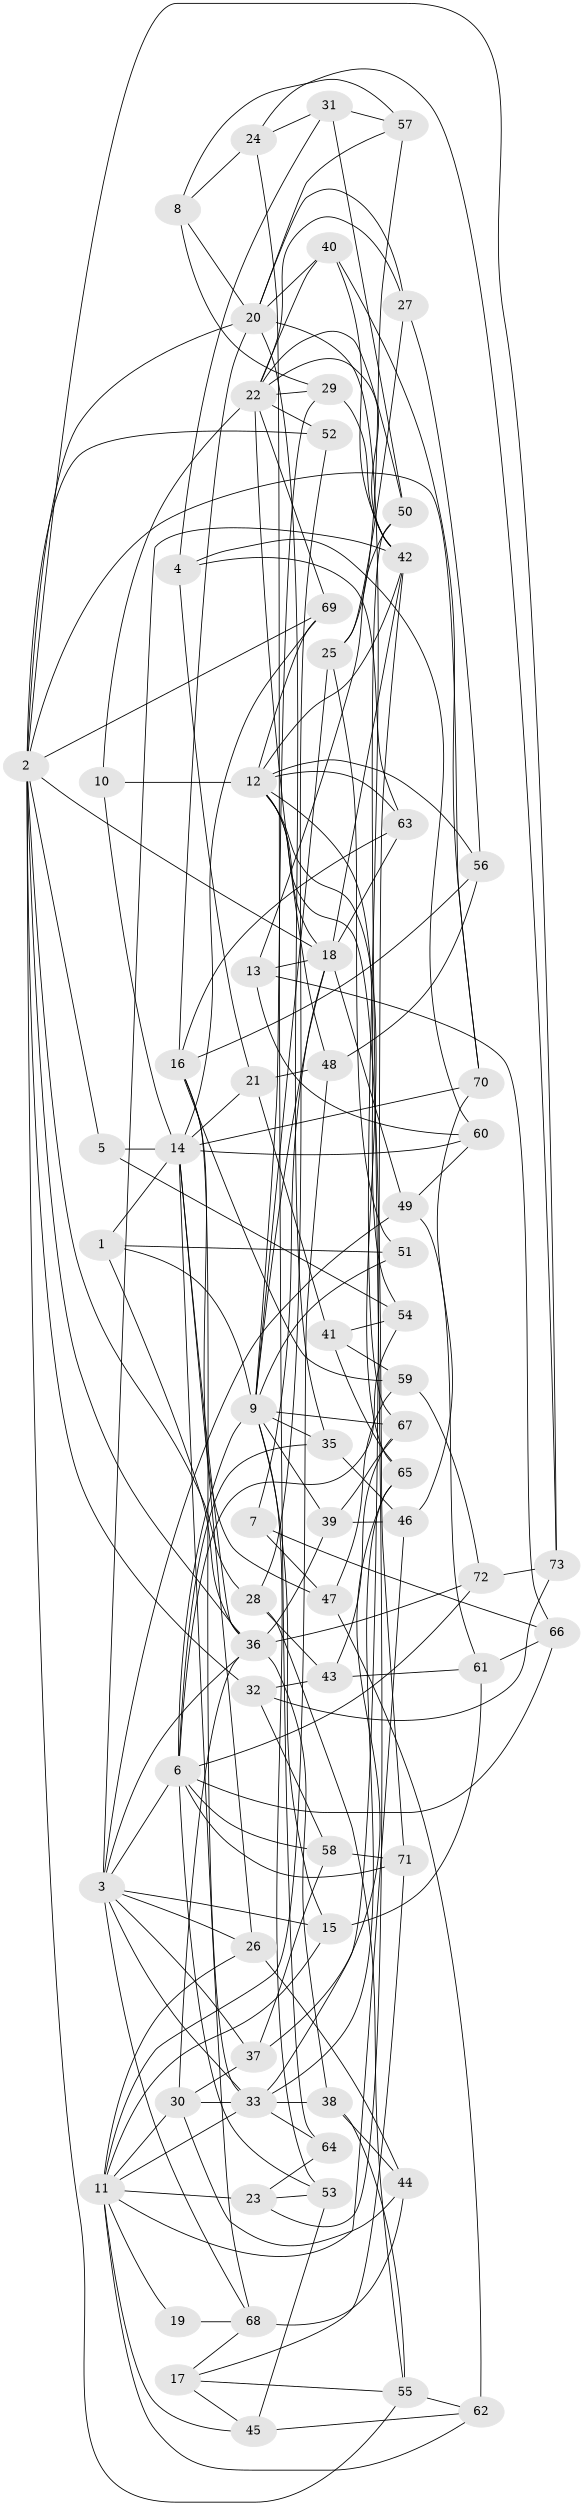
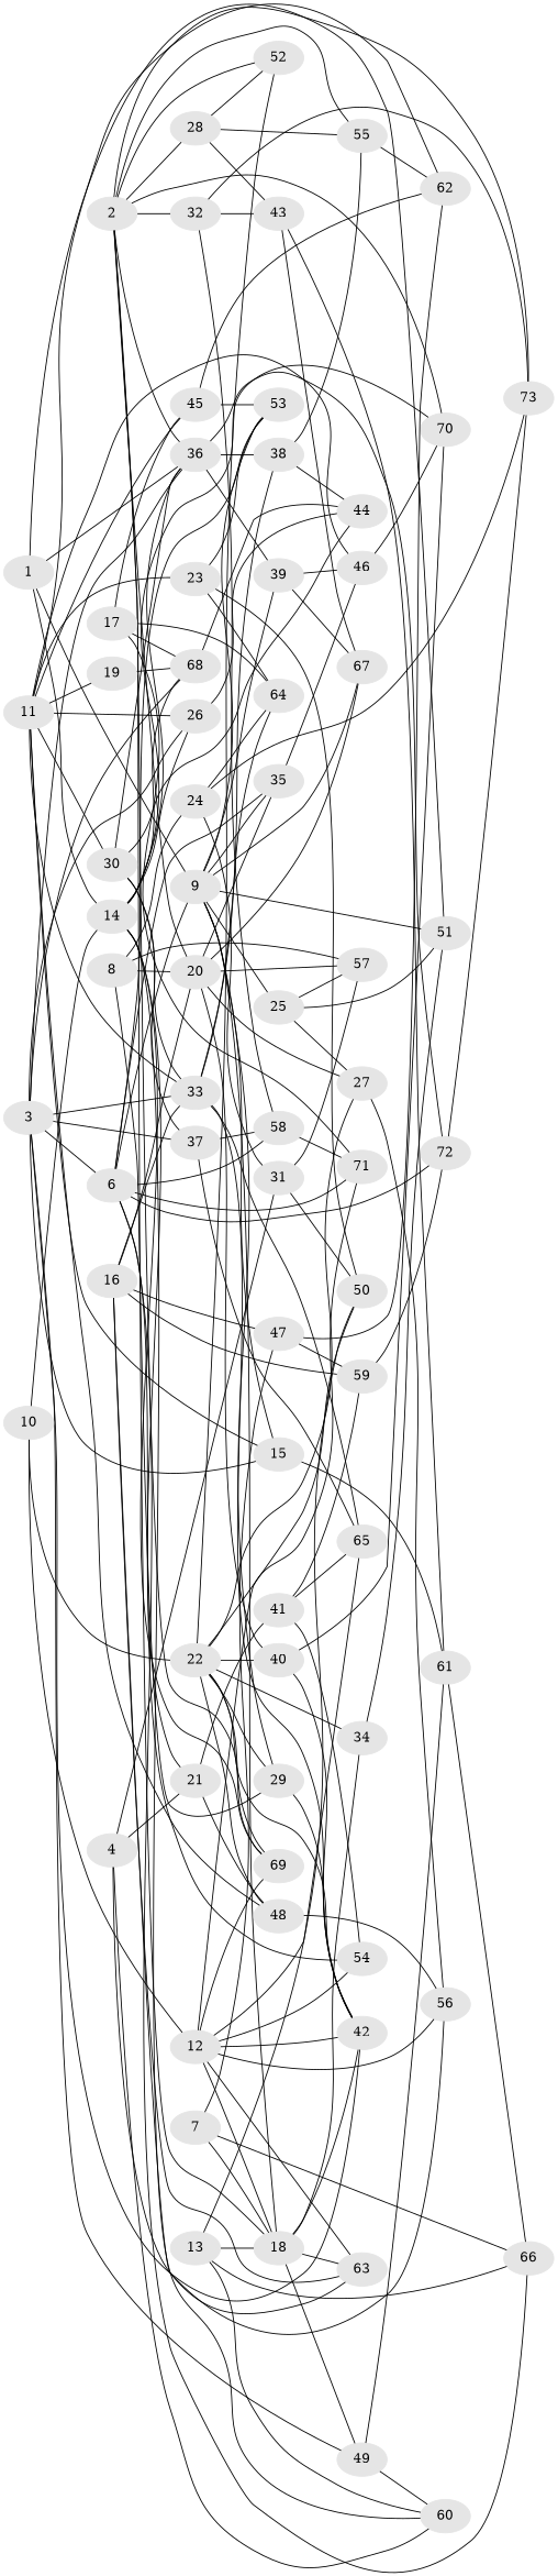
  graph {
    rankdir=LR
    node [color=gray90 style=filled]
    edge [weight=1.0]
    1
    9
    14
    36
    51
    18
    15
    35
    53
    29
    25
    39
    67
    69
    70
    26
    68
    21
    60
    72
    38
    2
-   5
    20
    28
    32
    52
    55
    73
    54
    42
    49
    63
+   34
    57
    27
    40
    43
    58
    62
    3
    6
    33
    37
    66
    71
    61
    44
    65
    64
    4
    31
    48
    41
    50
    46
    7
    47
    59
    8
    24
    10
    12
    22
    56
    11
    19
    23
    30
    45
    13
    16
    17
    1 -- 9
    1 -- 14
    1 -- 36
    1 -- 51
    9 -- 51
    9 -- 18
    9 -- 15
    9 -- 35
    9 -- 53
    9 -- 29
    9 -- 25
    9 -- 39
    9 -- 67
    14 -- 36
    14 -- 69
    14 -- 70
    14 -- 26
    14 -- 68
    14 -- 21
    14 -- 60
    36 -- 39
    36 -- 72
    36 -- 38
    18 -- 42
    18 -- 49
    18 -- 63
+   18 -- 34
    15 -- 61
    35 -- 46
    29 -- 42
    25 -- 51
    25 -- 57
    25 -- 27
    39 -- 67
    39 -- 46
    26 -- 44
    68 -- 44
    21 -- 48
    21 -- 41
    72 -- 73
    38 -- 55
    38 -- 44
    2 -- 36
    2 -- 18
    2 -- 69
    2 -- 70
-   2 -- 5
    2 -- 20 [weight=2.0]
    2 -- 28
    2 -- 32
    2 -- 52
    2 -- 55
    2 -- 73
-   5 -- 14 [weight=2.0]
-   5 -- 54
    20 -- 35
    20 -- 67
    20 -- 57
    20 -- 27
    20 -- 40
    28 -- 52
    28 -- 55
    28 -- 43
    32 -- 73
    32 -- 43
    32 -- 58
    55 -- 62
    49 -- 60
    49 -- 61
+   34 -- 51
    27 -- 56
    40 -- 70
    40 -- 42
    43 -- 67
    43 -- 61
    58 -- 71
    3 -- 36
    3 -- 15
    3 -- 26
    3 -- 68
    3 -- 42 [weight=2.0]
    3 -- 49
    3 -- 6
    3 -- 33 [weight=3.0]
    3 -- 37
    6 -- 9 [weight=2.0]
    6 -- 35
    6 -- 53
    6 -- 72
    6 -- 54
    6 -- 58
    6 -- 66
    6 -- 71
    33 -- 38
    33 -- 42
    33 -- 65
    33 -- 64
    37 -- 58
    37 -- 65
    61 -- 66
    4 -- 21
    4 -- 60
    4 -- 63
    4 -- 31
    31 -- 57
    31 -- 50
    48 -- 56
    41 -- 54
    41 -- 65
    41 -- 59
    46 -- 70
    7 -- 18
    7 -- 66
    7 -- 47
    47 -- 62
    47 -- 59
    59 -- 72
    8 -- 29
    8 -- 20
    8 -- 57
    8 -- 24
    24 -- 73
    24 -- 64
    24 -- 31
    10 -- 14 [weight=2.0]
    10 -- 12
    10 -- 22
    12 -- 18 [weight=2.0]
    12 -- 69
    12 -- 54
    12 -- 42
    12 -- 63
    12 -- 71
    12 -- 65
    12 -- 56
    22 -- 29
    22 -- 69
    22 -- 52 [weight=2.0]
    22 -- 42
+   22 -- 34 [weight=2.0]
    22 -- 27
    22 -- 40
    22 -- 48
    22 -- 50
    11 -- 15
    11 -- 26
    11 -- 62
    11 -- 33
    11 -- 48
    11 -- 46
    11 -- 19 [weight=2.0]
    11 -- 23
    11 -- 30 [weight=2.0]
    11 -- 45
    19 -- 68
    23 -- 53
    23 -- 64
    23 -- 50
    30 -- 36
    30 -- 33
    30 -- 37
    30 -- 44
    45 -- 53
    45 -- 62
    13 -- 18
    13 -- 60
    13 -- 66
    13 -- 50
    16 -- 20 [weight=2.0]
    16 -- 63
    16 -- 33 [weight=2.0]
    16 -- 47
    16 -- 59
    16 -- 56
    17 -- 68
    17 -- 71
-   17 -- 55
+   17 -- 64
    17 -- 45
  }
